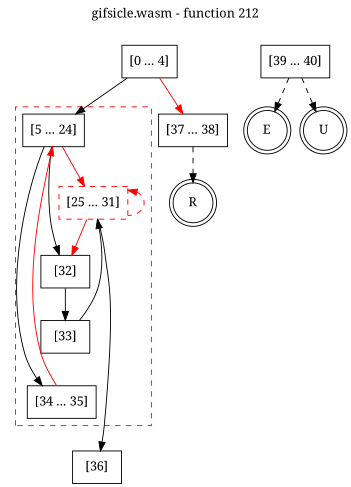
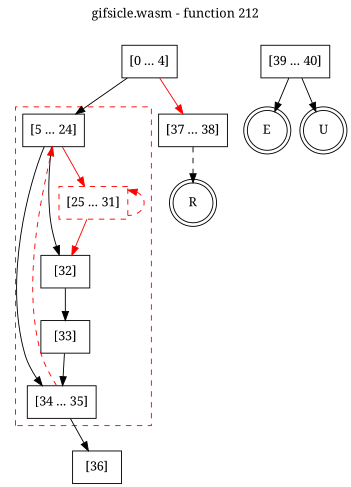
  digraph {
    fontname="Noto Serif"
    label="gifsicle.wasm - function 212"
    labelfontcolor=black
    labelfontname=Helvetica
    labelfontsize=16
    labelloc=t
    node [color=black fontname="Noto Serif" shape=box style=solid]
    edge [fontname="Noto Serif"]
    n1 [label="[5 ... 24]"]
    n2 [color=red label="[25 ... 31]" style=dashed]
    n3 [label="[32]"]
    n4 [label="[33]"]
    n5 [label="[34 ... 35]"]
    n6 [label="[36]"]
    E [shape=doublecircle color="" style=""]
    n8 [label=U shape=doublecircle color="" style=""]
    n9 [label=R shape=doublecircle color="" style=""]
    n10 [label="[0 ... 4]"]
    n11 [label="[37 ... 38]"]
    n12 [label="[39 ... 40]"]
    subgraph cluster_1 {
      color=red
      label=""
      style=dashed
      n1
      n2
      n3
      n4
      n5
    }
    n1 -> n2 [color=red]
    n1 -> n3
    n1 -> n5
    n2 -> n2 [color=red dir=back style=dashed]
    n2 -> n3 [color=red]
    n3 -> n4
-   n4 -> n2
-   n5 -> n1 [color=red style=solid]
-   n2 -> n6
+   n4 -> n5
+   n5 -> n1 [color=red style=dashed]
+   n5 -> n6
    n10 -> n1
    n10 -> n11 [color=red]
    n11 -> n9 [style=dashed]
-   n12 -> E [style=dashed]
-   n12 -> n8 [style=dashed]
+   n12 -> E
+   n12 -> n8
  }
